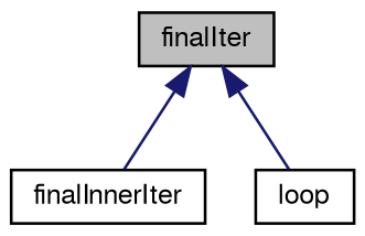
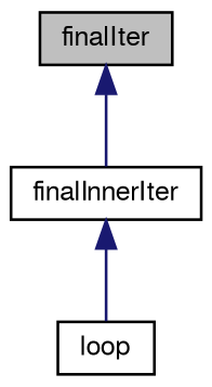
  digraph {
    rankdir=TB
    node [color=black fontname=FreeSans fontsize=10 shape=record]
    edge [color=midnightblue dir=back fontname=FreeSans fontsize=10 labelfontname=FreeSans labelfontsize=10 style=solid]
    n1 [fillcolor=grey75 fontcolor=black height=0.2 label=finalIter style=filled width=0.4]
    n2 [height=0.2 label=finalInnerIter width=0.4]
    n3 [height=0.2 label=loop width=0.4]
    n1 -> n2
-   n1 -> n3
+   n2 -> n3
  }
